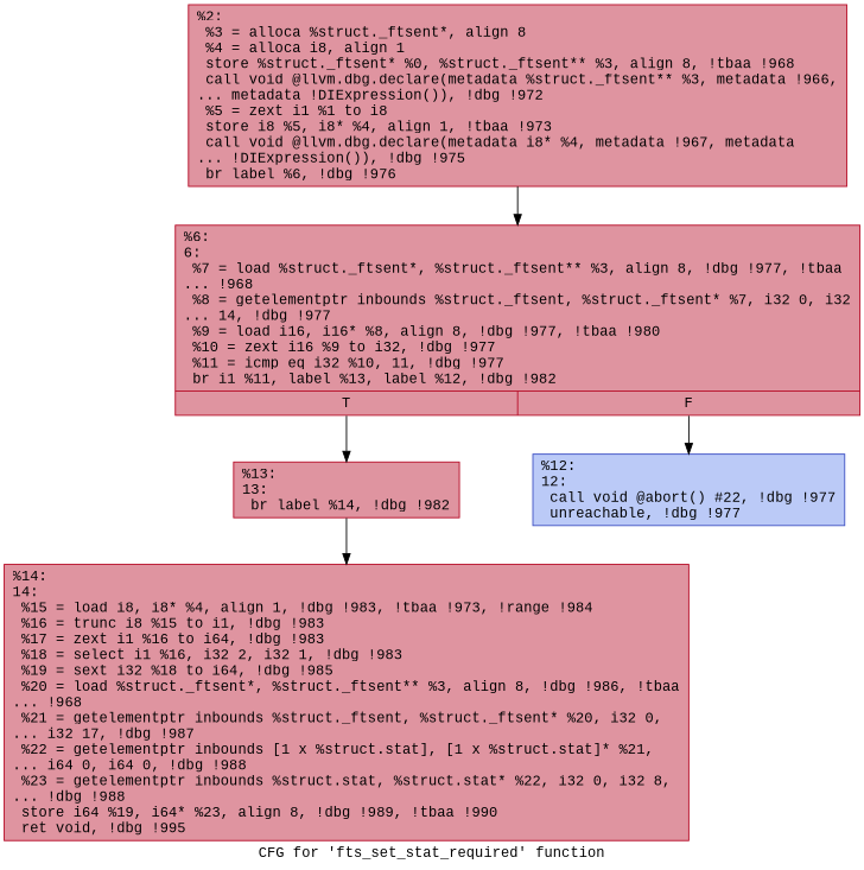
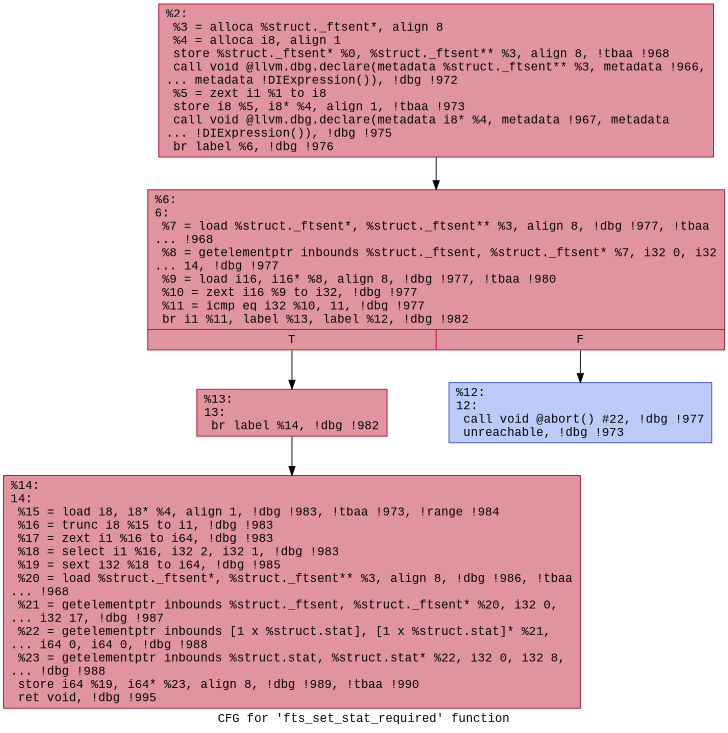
  digraph {
    label="CFG for 'fts_set_stat_required' function"
    fontname="Liberation Mono"
    node [color="#b70d28ff" fillcolor="#b70d2870" shape=record style=filled fontname="Liberation Mono"]
    edge [fontname="Liberation Mono"]
    n1 [label="{%2:\l  %3 = alloca %struct._ftsent*, align 8\l  %4 = alloca i8, align 1\l  store %struct._ftsent* %0, %struct._ftsent** %3, align 8, !tbaa !968\l  call void @llvm.dbg.declare(metadata %struct._ftsent** %3, metadata !966,\l... metadata !DIExpression()), !dbg !972\l  %5 = zext i1 %1 to i8\l  store i8 %5, i8* %4, align 1, !tbaa !973\l  call void @llvm.dbg.declare(metadata i8* %4, metadata !967, metadata\l... !DIExpression()), !dbg !975\l  br label %6, !dbg !976\l}"]
    n2 [label="{%6:\l6:                                                \l  %7 = load %struct._ftsent*, %struct._ftsent** %3, align 8, !dbg !977, !tbaa\l... !968\l  %8 = getelementptr inbounds %struct._ftsent, %struct._ftsent* %7, i32 0, i32\l... 14, !dbg !977\l  %9 = load i16, i16* %8, align 8, !dbg !977, !tbaa !980\l  %10 = zext i16 %9 to i32, !dbg !977\l  %11 = icmp eq i32 %10, 11, !dbg !977\l  br i1 %11, label %13, label %12, !dbg !982\l|{<s0>T|<s1>F}}"]
    n3 [label="{%13:\l13:                                               \l  br label %14, !dbg !982\l}"]
-   n4 [color="#3d50c3ff" fillcolor="#6687ed70" label="{%12:\l12:                                               \l  call void @abort() #22, !dbg !977\l  unreachable, !dbg !977\l}"]
+   n4 [color="#3d50c3ff" fillcolor="#6687ed70" label="{%12:\l12:                                               \l  call void @abort() #22, !dbg !977\l  unreachable, !dbg !973\l}"]
    n5 [label="{%14:\l14:                                               \l  %15 = load i8, i8* %4, align 1, !dbg !983, !tbaa !973, !range !984\l  %16 = trunc i8 %15 to i1, !dbg !983\l  %17 = zext i1 %16 to i64, !dbg !983\l  %18 = select i1 %16, i32 2, i32 1, !dbg !983\l  %19 = sext i32 %18 to i64, !dbg !985\l  %20 = load %struct._ftsent*, %struct._ftsent** %3, align 8, !dbg !986, !tbaa\l... !968\l  %21 = getelementptr inbounds %struct._ftsent, %struct._ftsent* %20, i32 0,\l... i32 17, !dbg !987\l  %22 = getelementptr inbounds [1 x %struct.stat], [1 x %struct.stat]* %21,\l... i64 0, i64 0, !dbg !988\l  %23 = getelementptr inbounds %struct.stat, %struct.stat* %22, i32 0, i32 8,\l... !dbg !988\l  store i64 %19, i64* %23, align 8, !dbg !989, !tbaa !990\l  ret void, !dbg !995\l}"]
    n1 -> n2
    n2 -> n3 [tailport=s0]
    n2 -> n4 [tailport=s1]
    n3 -> n5
  }
